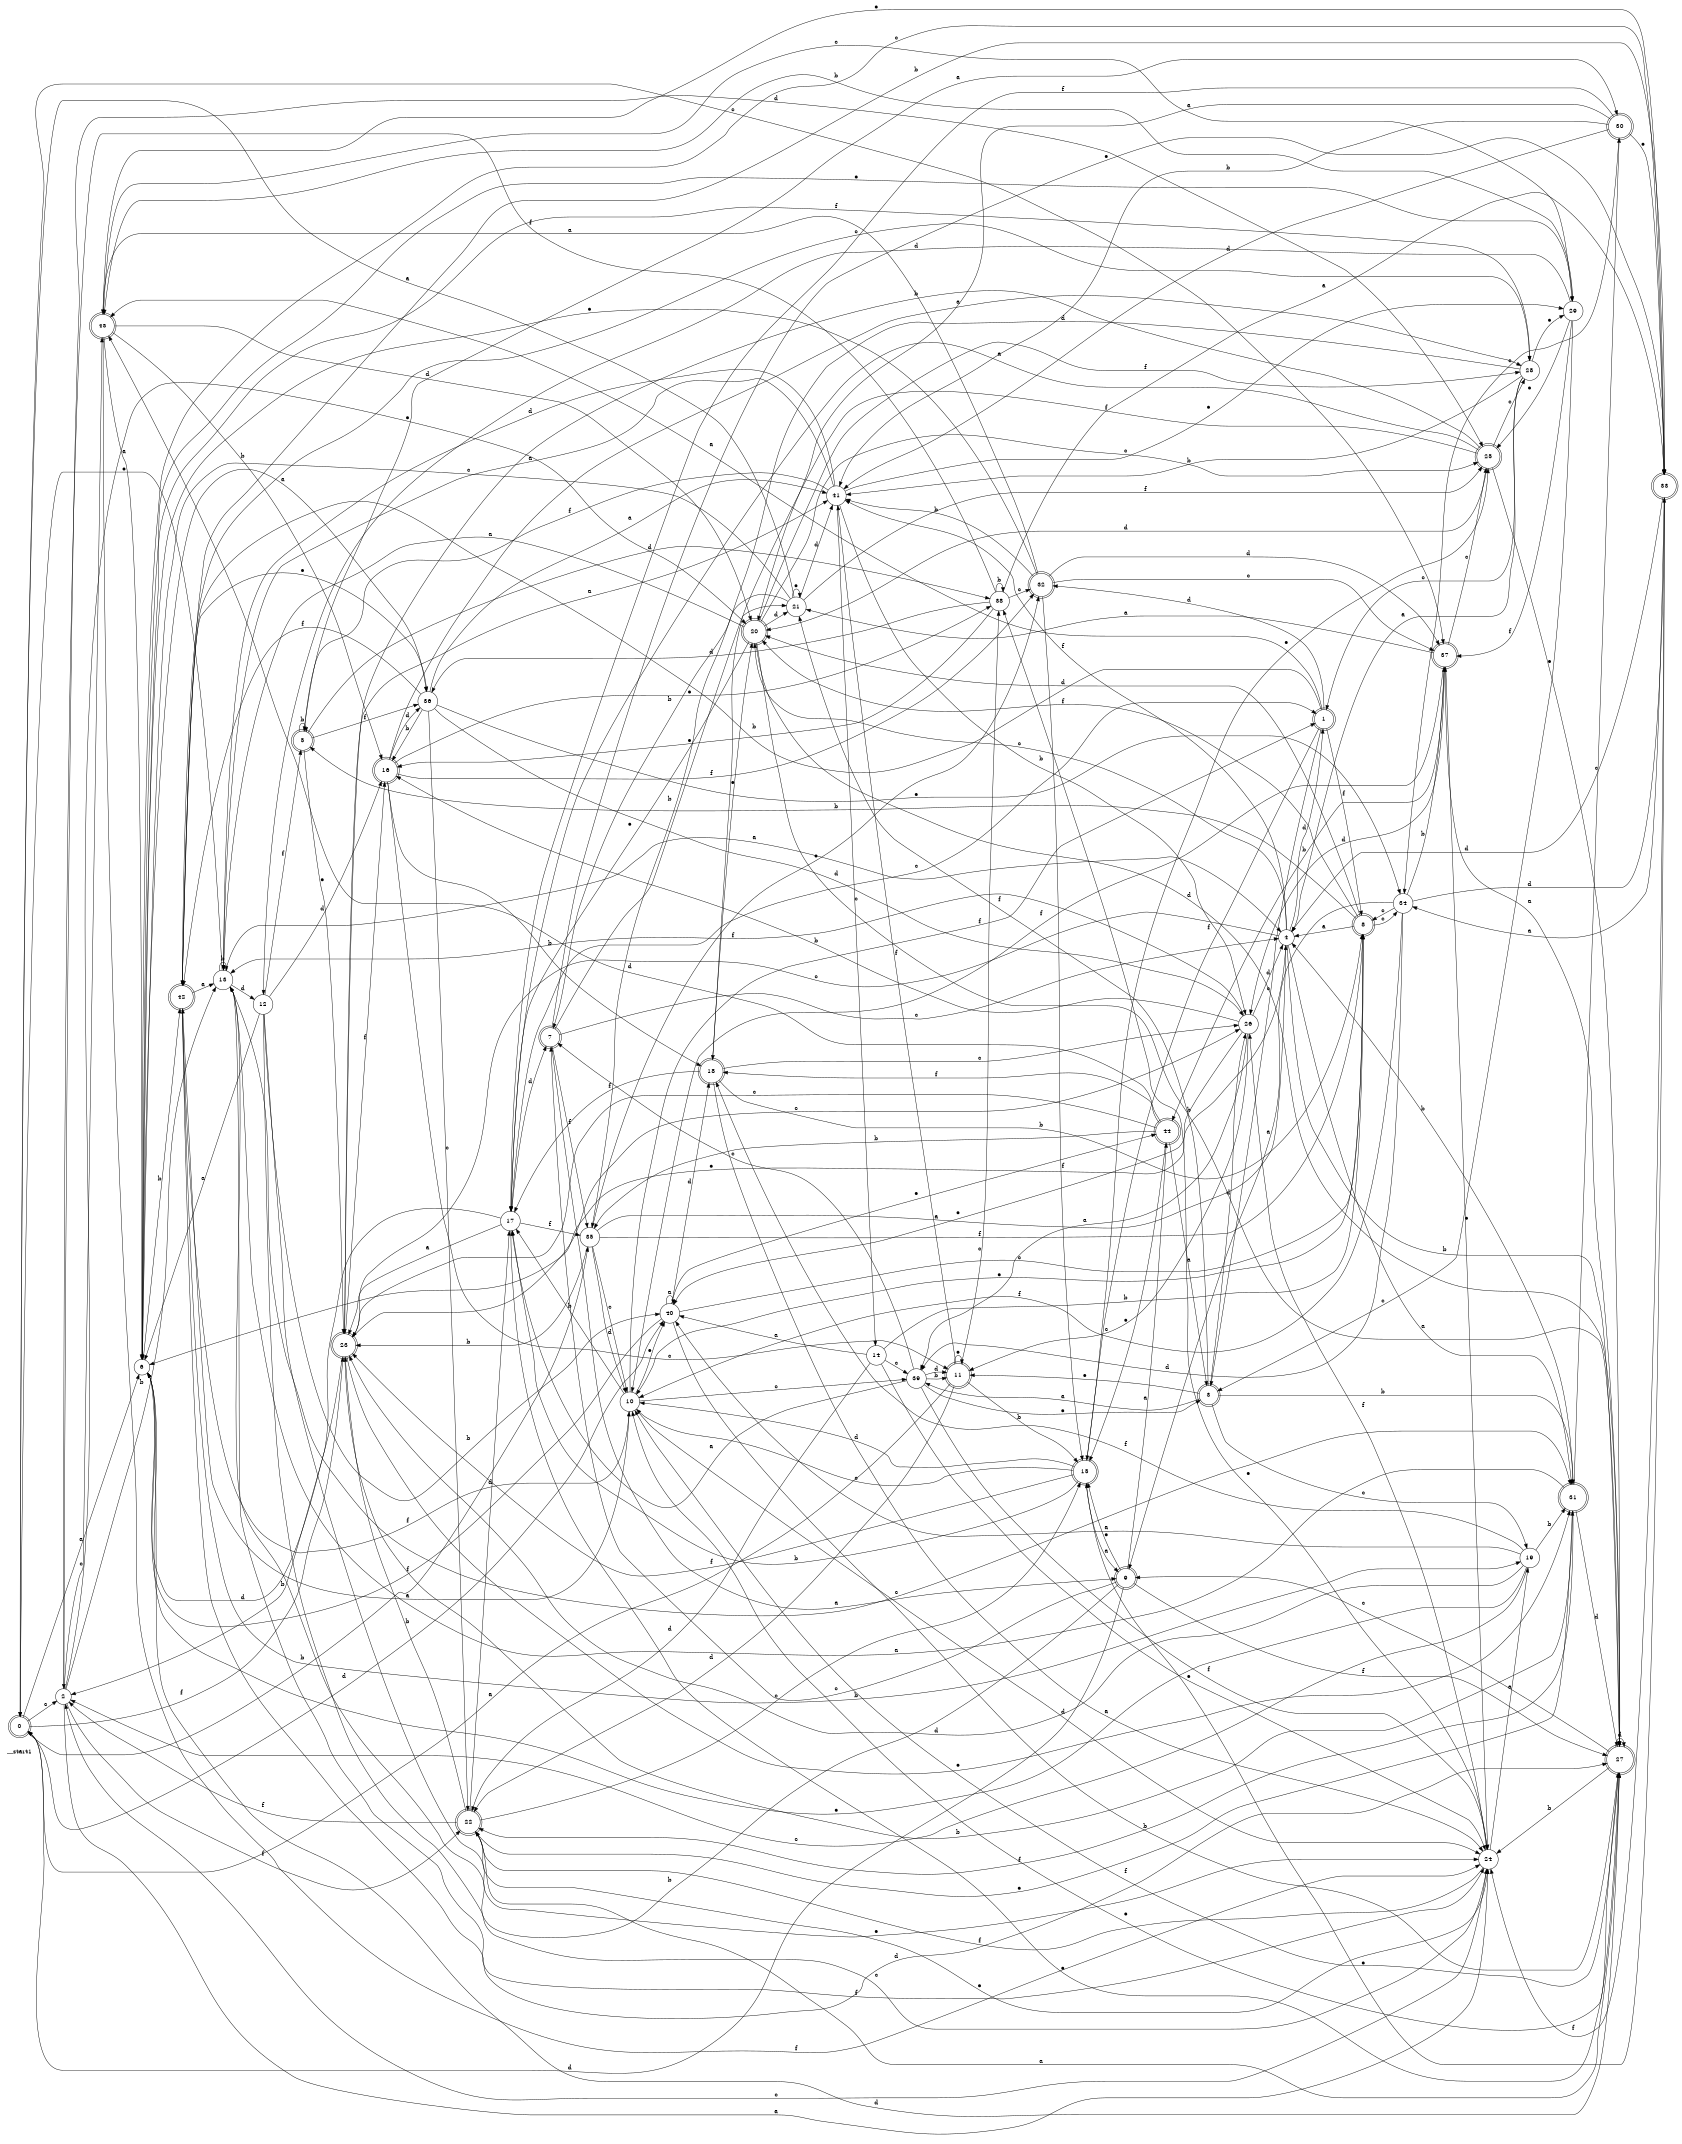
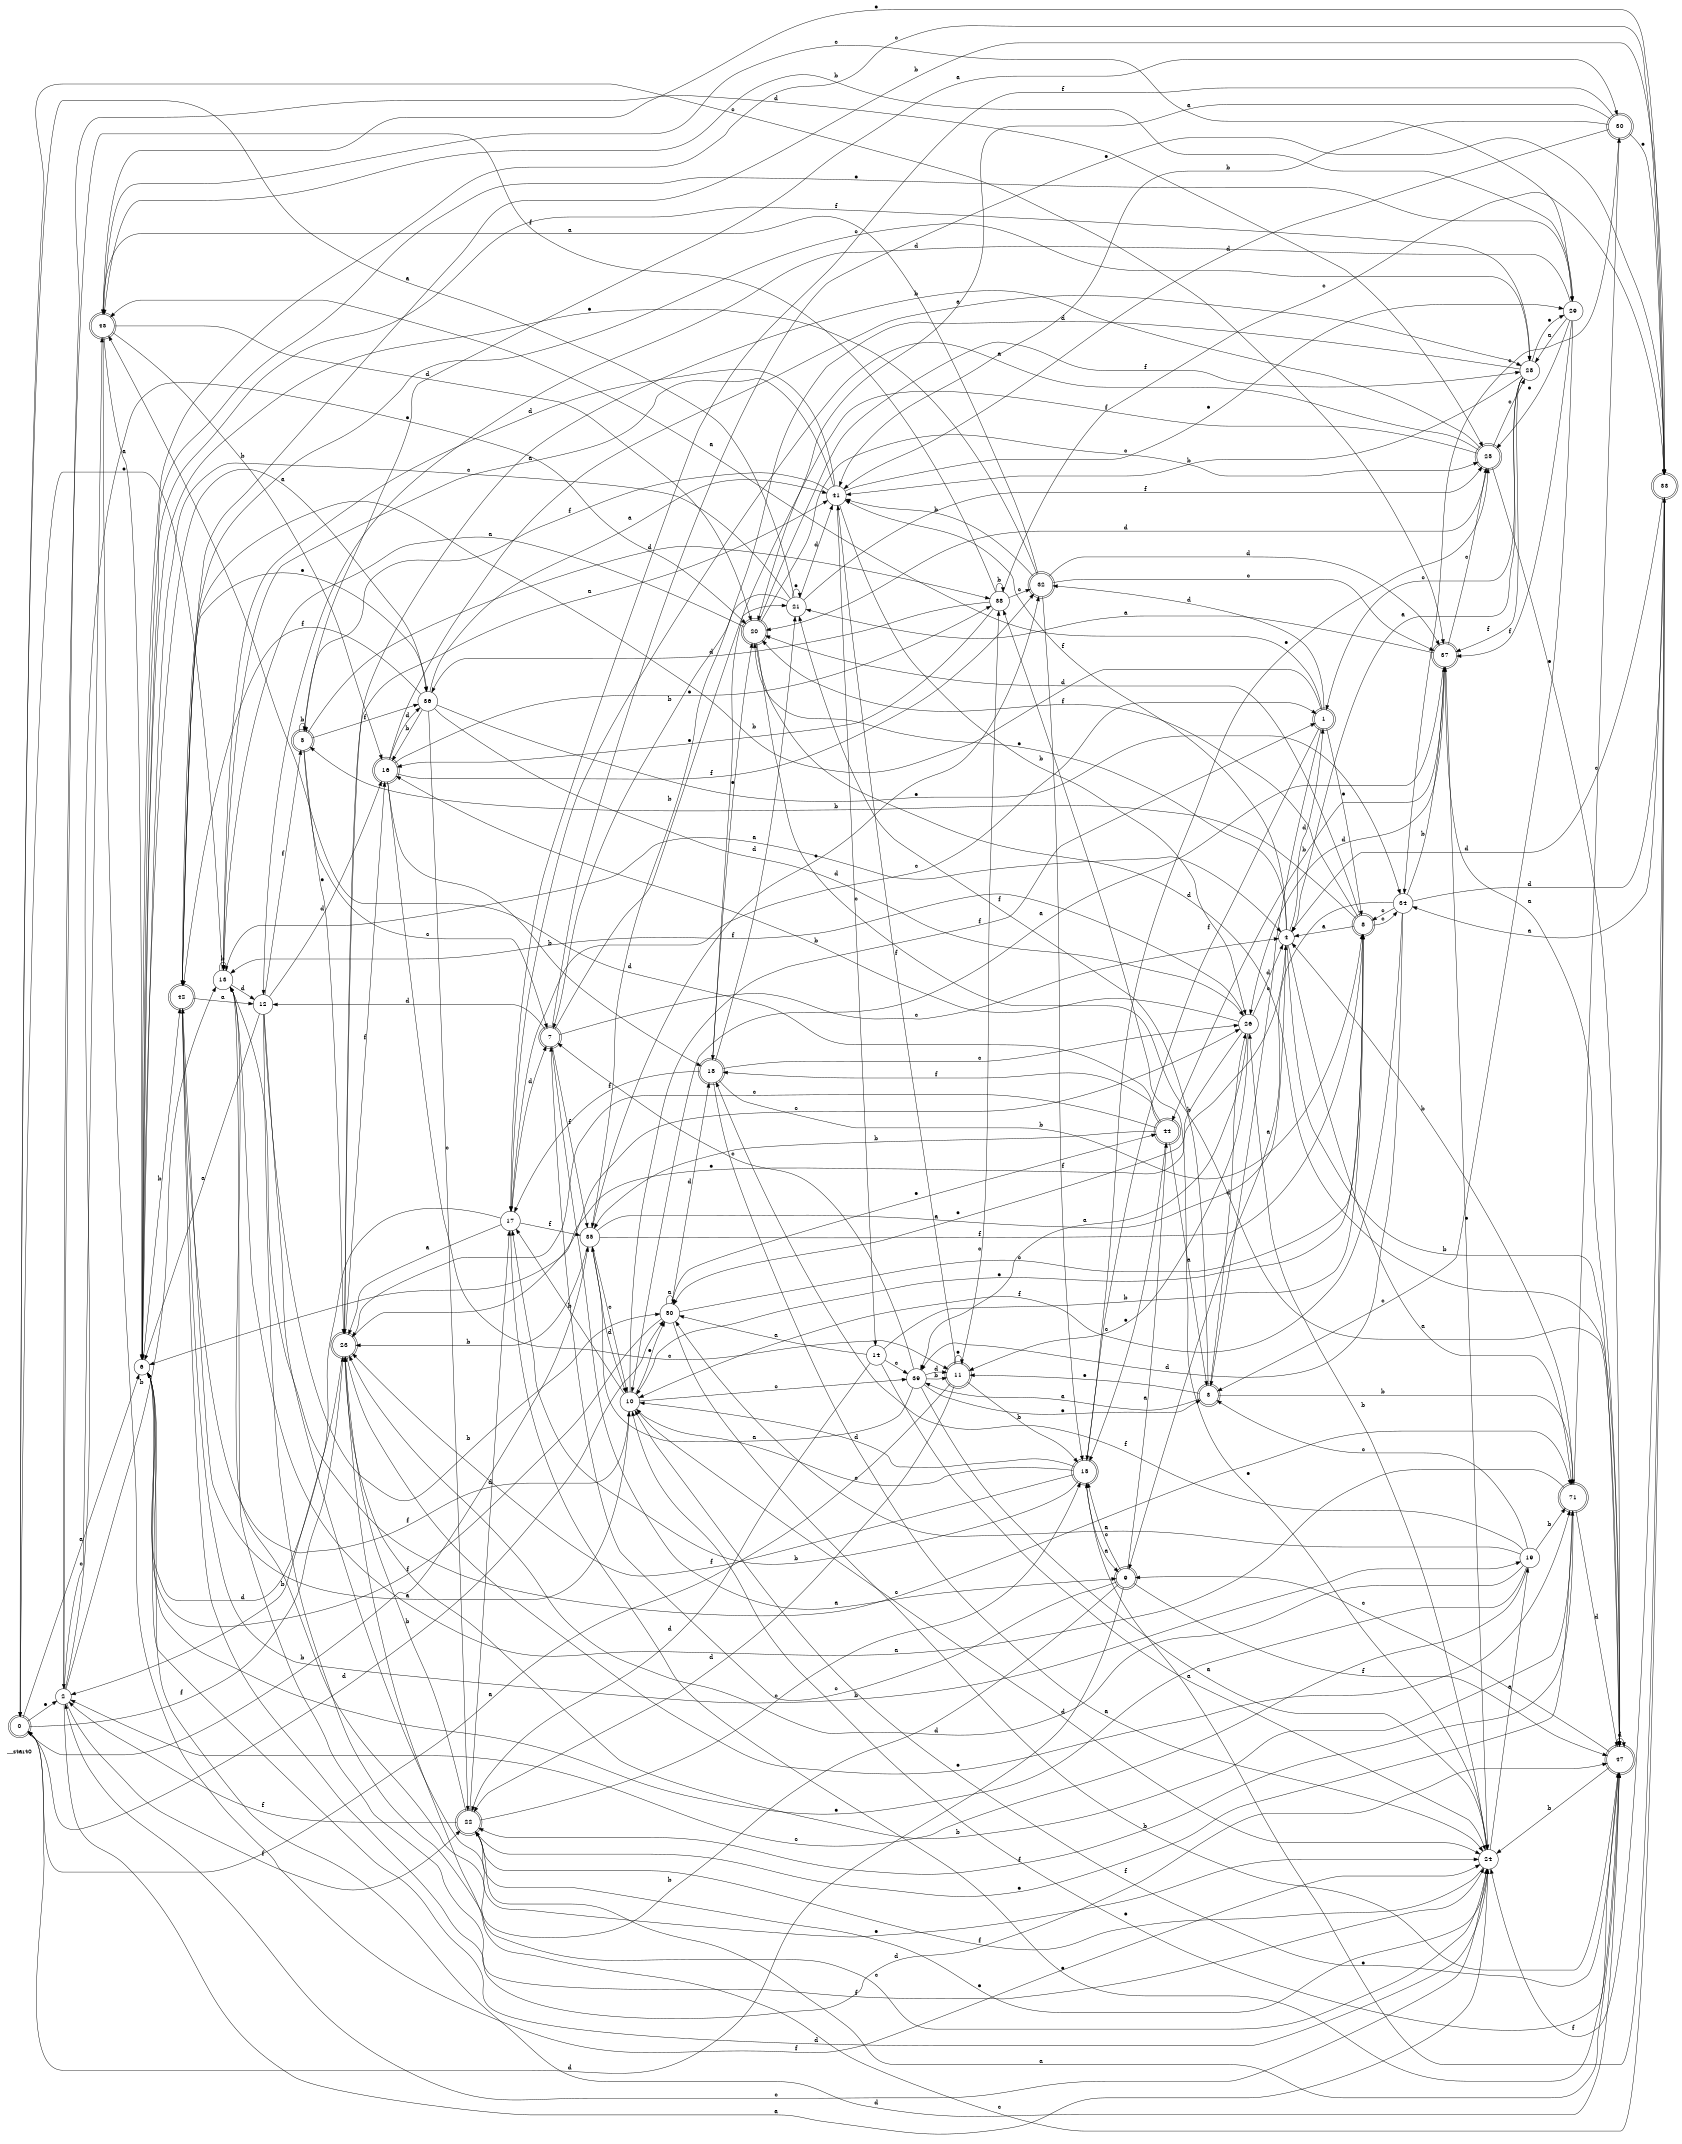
  digraph {
    rankdir=LR
    node [shape=doublecircle color=black fillcolor=white style="rounded,filled"]
-   __start0 [shape=none label=__start1 color="" fillcolor="" style=""]
+   __start0 [shape=none color="" fillcolor="" style=""]
    n2 [label=0]
    n3 [label=2 shape=circle style=filled]
    n4 [label=6 shape=circle style=filled]
    n5 [label=23]
    n6 [label=35 shape=circle style=filled]
    n7 [label=37]
-   n8 [label=40 shape=circle style=filled]
+   n8 [label=50 shape=circle style=filled]
    n9 [label=43]
    n10 [label=13 shape=circle style=filled]
    n11 [label=20]
    n12 [label=22]
    n13 [label=24 shape=circle style=filled]
    n14 [label=25]
    n15 [label=42]
-   n16 [label=27]
+   n16 [label=47]
    n17 [label=36 shape=circle style=filled]
    n18 [label=28 shape=circle style=filled]
    n19 [label=29 shape=circle style=filled]
    n20 [label=33]
    n21 [label=26 shape=circle style=filled]
-   n22 [label=31]
+   n22 [label=71]
    n23 [label=41 shape=circle style=filled]
    n24 [label=16]
    n25 [label=8]
    n26 [label=32]
    n27 [label=4 shape=circle style=filled]
    n28 [label=10 shape=circle style=filled]
    n29 [label=21 shape=circle style=filled]
    n30 [label=44]
    n31 [label=18]
    n32 [label=1]
    n33 [label=3]
    n34 [label=15]
    n35 [label=11]
    n36 [label=19 shape=circle style=filled]
    n37 [label=39 shape=circle style=filled]
    n38 [label=5]
    n39 [label=34 shape=circle style=filled]
    n40 [label=9]
    n41 [label=17 shape=circle style=filled]
    n42 [label=12 shape=circle style=filled]
    n43 [label=38 shape=circle style=filled]
    n44 [label=7]
    n45 [label=30]
    n46 [label=14 shape=circle style=filled]
-   n2 -> n3 [label=c]
+   n2 -> n3 [label=e]
    n2 -> n4 [label=a]
    n2 -> n5 [label=f]
    n2 -> n6 [label=b]
    n2 -> n7 [label=c]
    n2 -> n8 [label=d]
    n3 -> n9 [label=c]
    n3 -> n10 [label=b]
    n3 -> n11 [label=e]
    n3 -> n12 [label=f]
    n3 -> n13 [label=a]
    n3 -> n14 [label=d]
    n4 -> n15 [label=b]
    n4 -> n16 [label=d]
    n4 -> n17 [label=a]
    n4 -> n18 [label=f]
    n4 -> n19 [label=e]
    n4 -> n20 [label=c]
    n5 -> n4 [label=d]
    n5 -> n21 [label=c]
    n5 -> n22 [label=b]
    n5 -> n22 [label=e]
    n5 -> n23 [label=a]
    n5 -> n24 [label=f]
    n6 -> n5 [label=b]
    n6 -> n25 [label=f]
    n6 -> n26 [label=e]
    n6 -> n27 [label=a]
    n6 -> n28 [label=c]
    n6 -> n28 [label=d]
    n7 -> n13 [label=e]
    n7 -> n14 [label=c]
    n7 -> n21 [label=d]
-   n7 -> n28 [label=f]
+   n7 -> n28 [label=a]
    n7 -> n29 [label=a]
    n7 -> n30 [label=b]
    n8 -> n4 [label=f]
    n8 -> n8 [label=a]
    n8 -> n16 [label=b]
    n8 -> n25 [label=c]
    n8 -> n30 [label=e]
    n8 -> n31 [label=d]
    n9 -> n4 [label=a]
    n9 -> n11 [label=d]
    n9 -> n13 [label=f]
    n9 -> n19 [label=c]
    n9 -> n20 [label=e]
    n9 -> n24 [label=b]
    n10 -> n2 [label=e]
    n10 -> n10 [label=b]
    n10 -> n13 [label=f]
    n10 -> n22 [label=c]
    n10 -> n27 [label=a]
    n10 -> n42 [label=d]
    n11 -> n10 [label=a]
    n11 -> n14 [label=c]
    n11 -> n16 [label=b]
    n11 -> n16 [label=d]
    n11 -> n18 [label=f]
-   n11 -> n41 [label=e]
    n12 -> n3 [label=f]
    n12 -> n5 [label=b]
    n12 -> n13 [label=e]
    n12 -> n16 [label=a]
    n12 -> n34 [label=c]
    n12 -> n41 [label=d]
    n13 -> n3 [label=c]
+   n13 -> n4 [label=d]
    n13 -> n12 [label=f]
-   n13 -> n21 [label=f]
+   n13 -> n21 [label=b]
    n13 -> n36 [label=a]
    n13 -> n43 [label=e]
    n14 -> n5 [label=b]
    n14 -> n11 [label=d]
    n14 -> n16 [label=e]
    n14 -> n18 [label=c]
    n14 -> n31 [label=f]
    n14 -> n41 [label=a]
-   n15 -> n10 [label=a]
+   n15 -> n42 [label=a]
    n15 -> n16 [label=d]
    n15 -> n17 [label=e]
    n15 -> n18 [label=c]
    n15 -> n28 [label=f]
    n15 -> n36 [label=b]
    n16 -> n7 [label=a]
    n16 -> n13 [label=b]
    n16 -> n16 [label=d]
    n16 -> n28 [label=e]
    n16 -> n28 [label=f]
    n16 -> n40 [label=c]
    n17 -> n12 [label=c]
    n17 -> n15 [label=f]
    n17 -> n21 [label=d]
    n17 -> n23 [label=a]
    n17 -> n24 [label=b]
    n17 -> n39 [label=e]
    n18 -> n6 [label=d]
+   n18 -> n7 [label=f]
    n18 -> n19 [label=e]
    n18 -> n23 [label=b]
    n18 -> n27 [label=a]
    n18 -> n32 [label=c]
    n19 -> n7 [label=f]
    n19 -> n9 [label=b]
    n19 -> n14 [label=e]
+   n19 -> n18 [label=a]
    n19 -> n33 [label=c]
    n19 -> n42 [label=d]
-   n27 -> n5 [label=c]
+   n20 -> n5 [label=c]
    n20 -> n13 [label=f]
    n20 -> n15 [label=b]
    n20 -> n27 [label=d]
    n20 -> n34 [label=e]
    n20 -> n39 [label=a]
    n21 -> n8 [label=e]
    n21 -> n10 [label=f]
    n21 -> n24 [label=b]
    n21 -> n27 [label=d]
    n21 -> n35 [label=c]
    n21 -> n37 [label=a]
    n22 -> n10 [label=a]
    n22 -> n12 [label=e]
    n22 -> n12 [label=f]
    n22 -> n16 [label=d]
    n22 -> n27 [label=b]
    n22 -> n45 [label=c]
    n23 -> n10 [label=a]
    n23 -> n10 [label=d]
    n23 -> n19 [label=e]
    n23 -> n21 [label=b]
    n23 -> n38 [label=f]
    n23 -> n46 [label=c]
    n24 -> n17 [label=d]
    n24 -> n18 [label=a]
    n24 -> n26 [label=f]
    n24 -> n31 [label=b]
    n24 -> n35 [label=c]
    n24 -> n43 [label=e]
    n25 -> n11 [label=d]
    n25 -> n11 [label=f]
    n25 -> n27 [label=a]
    n25 -> n28 [label=e]
    n25 -> n38 [label=b]
    n25 -> n39 [label=c]
    n26 -> n4 [label=e]
    n26 -> n7 [label=c]
    n26 -> n7 [label=d]
    n26 -> n9 [label=a]
    n26 -> n23 [label=b]
    n26 -> n34 [label=f]
    n27 -> n4 [label=e]
-   n27 -> n11 [label=c]
+   n27 -> n11 [label=e]
    n27 -> n16 [label=b]
    n27 -> n22 [label=a]
    n27 -> n23 [label=f]
    n27 -> n32 [label=d]
    n28 -> n8 [label=e]
    n28 -> n13 [label=d]
    n28 -> n15 [label=a]
    n28 -> n32 [label=f]
    n28 -> n37 [label=c]
    n28 -> n41 [label=b]
    n29 -> n2 [label=a]
    n29 -> n4 [label=c]
    n29 -> n14 [label=f]
    n29 -> n23 [label=d]
    n29 -> n29 [label=e]
    n29 -> n44 [label=b]
    n30 -> n5 [label=c]
    n30 -> n6 [label=b]
    n30 -> n9 [label=d]
    n30 -> n31 [label=f]
    n30 -> n33 [label=a]
    n30 -> n34 [label=e]
    n31 -> n11 [label=e]
    n31 -> n13 [label=a]
    n31 -> n21 [label=c]
    n31 -> n25 [label=b]
-   n11 -> n29 [label=d]
+   n31 -> n29 [label=d]
    n31 -> n41 [label=f]
    n32 -> n9 [label=a]
    n32 -> n15 [label=b]
-   n32 -> n25 [label=f]
+   n32 -> n25 [label=e]
    n32 -> n26 [label=d]
    n32 -> n33 [label=c]
    n32 -> n34 [label=f]
    n33 -> n21 [label=d]
    n33 -> n22 [label=b]
    n33 -> n29 [label=f]
    n33 -> n35 [label=e]
-   n33 -> n36 [label=c]
+   n36 -> n33 [label=c]
    n33 -> n37 [label=a]
    n34 -> n5 [label=f]
    n34 -> n14 [label=e]
    n34 -> n28 [label=c]
    n34 -> n28 [label=d]
    n34 -> n40 [label=a]
    n34 -> n41 [label=b]
    n35 -> n2 [label=a]
    n35 -> n12 [label=d]
    n35 -> n23 [label=f]
    n35 -> n34 [label=b]
    n35 -> n35 [label=e]
    n35 -> n43 [label=c]
    n36 -> n3 [label=c]
    n36 -> n4 [label=e]
    n36 -> n5 [label=d]
    n36 -> n8 [label=a]
    n36 -> n22 [label=b]
    n36 -> n31 [label=f]
-   n37 -> n41 [label=a]
-   n37 -> n13 [label=f]
+   n37 -> n6 [label=a]
+   n37 -> n13 [label=a]
    n37 -> n33 [label=e]
    n37 -> n35 [label=b]
    n37 -> n35 [label=d]
    n37 -> n44 [label=c]
    n38 -> n5 [label=e]
    n38 -> n17 [label=f]
    n38 -> n38 [label=b]
    n38 -> n43 [label=d]
+   n38 -> n44 [label=c]
    n38 -> n45 [label=a]
    n39 -> n7 [label=b]
    n39 -> n20 [label=d]
    n39 -> n25 [label=c]
    n39 -> n28 [label=f]
    n39 -> n37 [label=d]
    n39 -> n40 [label=a]
    n40 -> n2 [label=d]
    n40 -> n10 [label=b]
    n40 -> n16 [label=f]
    n40 -> n30 [label=a]
-   n40 -> n34 [label=e]
+   n40 -> n34 [label=c]
    n40 -> n44 [label=c]
    n41 -> n3 [label=b]
    n41 -> n5 [label=a]
    n41 -> n6 [label=f]
    n41 -> n16 [label=e]
    n41 -> n32 [label=c]
    n41 -> n44 [label=d]
    n42 -> n4 [label=a]
    n42 -> n8 [label=b]
    n42 -> n13 [label=c]
    n42 -> n13 [label=e]
    n42 -> n24 [label=d]
    n42 -> n38 [label=f]
    n43 -> n3 [label=f]
    n43 -> n17 [label=d]
-   n43 -> n20 [label=a]
+   n43 -> n20 [label=c]
    n43 -> n24 [label=e]
    n43 -> n26 [label=c]
    n43 -> n43 [label=b]
    n44 -> n6 [label=f]
    n44 -> n20 [label=e]
    n44 -> n27 [label=c]
    n44 -> n29 [label=b]
    n44 -> n40 [label=a]
+   n44 -> n42 [label=d]
    n45 -> n11 [label=a]
    n45 -> n20 [label=e]
    n45 -> n23 [label=b]
    n45 -> n23 [label=d]
    n45 -> n39 [label=c]
    n45 -> n41 [label=f]
    n46 -> n8 [label=a]
    n46 -> n12 [label=d]
-   n46 -> n13 [label=e]
+   n46 -> n13 [label=a]
    n46 -> n25 [label=b]
    n46 -> n37 [label=c]
  }
